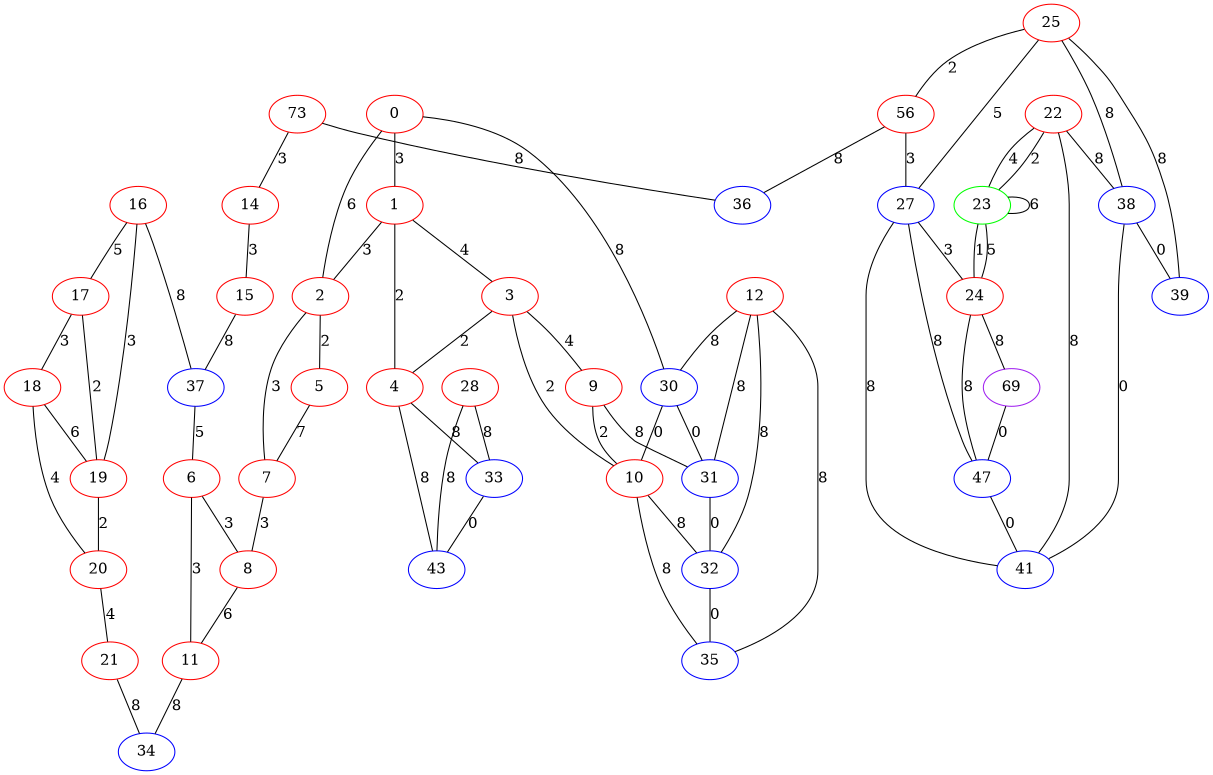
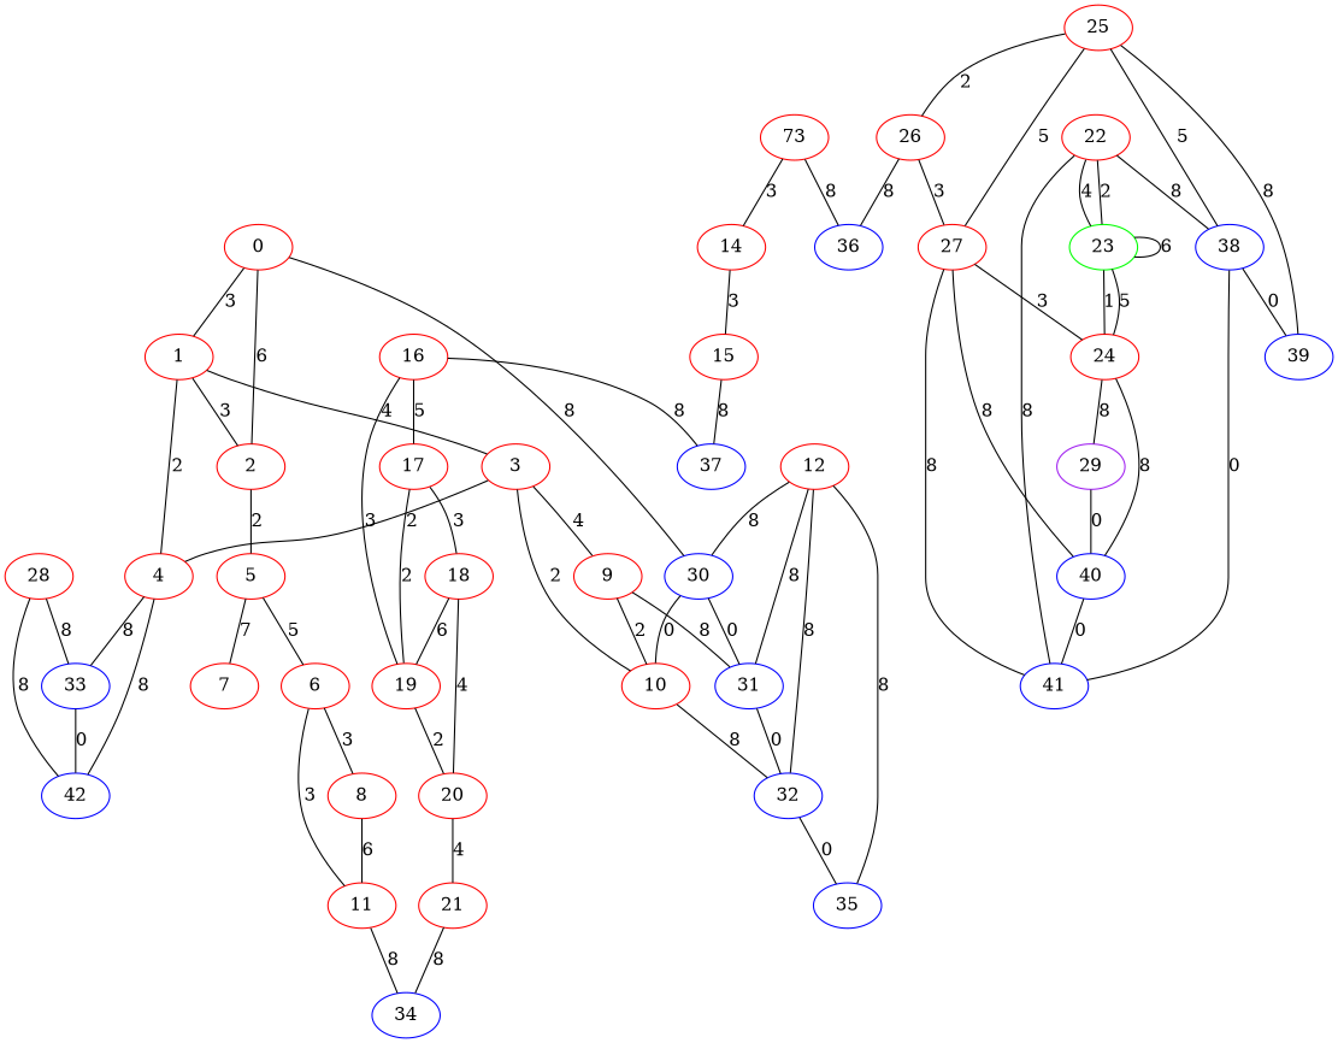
  graph {
    node [color=red weight=1]
    0
    1
    2
    30 [color=blue weight=3]
    3
    4
    5
    7
    10
    31 [color=blue weight=3]
    9
    33 [color=blue weight=3]
-   42 [color=blue weight=3 label=43]
+   42 [color=blue weight=3]
    6
    8
    32 [color=blue weight=3]
    35 [color=blue weight=3]
    11
    34 [color=blue weight=3]
    12
    n21 [label=73]
    14
    36 [color=blue weight=3]
    15
    37 [color=blue weight=3]
    16
    17
    19
    18
    20
    21
    23 [color=green weight=2]
    22
    38 [color=blue weight=3]
    41 [color=blue weight=3]
    24
-   29 [color=purple weight=4 label=69]
-   40 [color=blue weight=3 label=47]
+   29 [color=purple weight=4]
+   40 [color=blue weight=3]
    39 [color=blue weight=3]
    25
-   26 [label=56]
-   27 [color=blue]
+   26
+   27
    28
    0 -- 1 [label=3]
    0 -- 2 [label=6]
    0 -- 30 [label=8]
    1 -- 2 [label=3]
    1 -- 3 [label=4]
    1 -- 4 [label=2]
    2 -- 5 [label=2]
-   2 -- 7 [label=3]
    30 -- 10 [label=0]
    30 -- 31 [label=0]
    3 -- 4 [label=2]
    3 -- 10 [label=2]
    3 -- 9 [label=4]
    4 -- 33 [label=8]
    4 -- 42 [label=8]
    5 -- 7 [label=7]
-   37 -- 6 [label=5]
-   7 -- 8 [label=3]
+   5 -- 6 [label=5]
    10 -- 32 [label=8]
-   10 -- 35 [label=8]
    31 -- 32 [label=0]
    9 -- 10 [label=2]
    9 -- 31 [label=8]
    33 -- 42 [label=0]
    6 -- 8 [label=3]
    6 -- 11 [label=3]
    8 -- 11 [label=6]
    32 -- 35 [label=0]
    11 -- 34 [label=8]
    12 -- 30 [label=8]
    12 -- 31 [label=8]
    12 -- 32 [label=8]
    12 -- 35 [label=8]
    n21 -- 14 [label=3]
    n21 -- 36 [label=8]
    14 -- 15 [label=3]
    15 -- 37 [label=8]
    16 -- 37 [label=8]
    16 -- 17 [label=5]
    16 -- 19 [label=3]
    17 -- 19 [label=2]
    17 -- 18 [label=3]
    19 -- 20 [label=2]
    18 -- 19 [label=6]
    18 -- 20 [label=4]
    20 -- 21 [label=4]
    21 -- 34 [label=8]
    23 -- 23 [label=6]
    23 -- 24 [label=5]
    23 -- 24 [label=1]
    22 -- 23 [label=2]
    22 -- 23 [label=4]
    22 -- 38 [label=8]
    22 -- 41 [label=8]
    38 -- 41 [label=0]
    38 -- 39 [label=0]
    24 -- 29 [label=8]
    24 -- 40 [label=8]
    29 -- 40 [label=0]
    40 -- 41 [label=0]
-   25 -- 38 [label=8]
+   25 -- 38 [label=5]
    25 -- 39 [label=8]
    25 -- 26 [label=2]
    25 -- 27 [label=5]
    26 -- 36 [label=8]
    26 -- 27 [label=3]
    27 -- 41 [label=8]
    27 -- 24 [label=3]
    27 -- 40 [label=8]
    28 -- 33 [label=8]
    28 -- 42 [label=8]
  }
